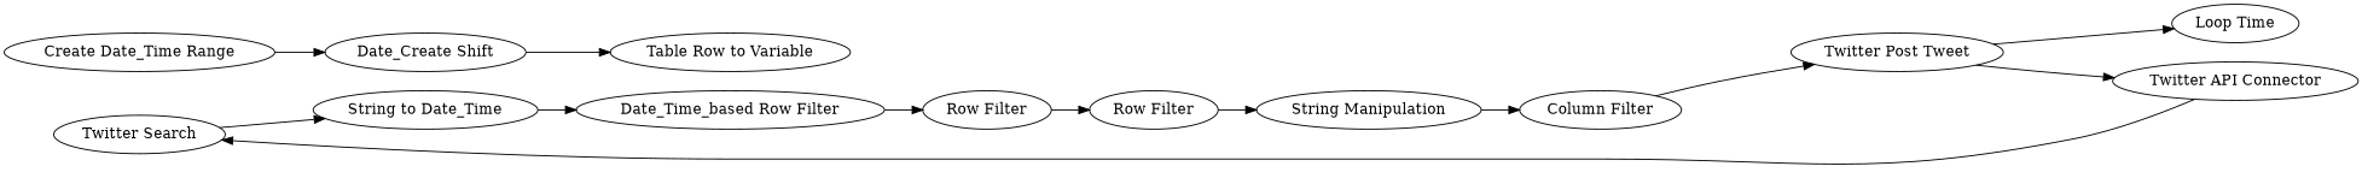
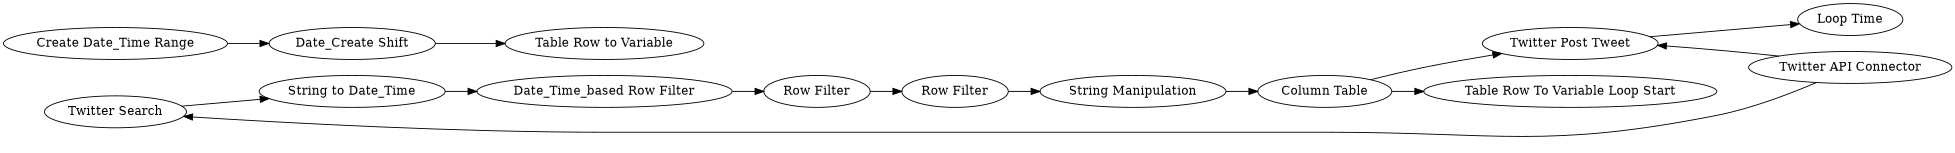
  digraph {
    rankdir=LR
    n1 [label="Twitter Search"]
    n2 [label="String to Date_Time"]
    n3 [label="Date_Time_based Row Filter"]
    n4 [label="Twitter Post Tweet"]
    n5 [label="Loop Time"]
-   n7 [label="Column Filter"]
+   n6 [label="Table Row To Variable Loop Start"]
+   n7 [label="Column Table"]
    n8 [label="String Manipulation"]
    n9 [label="Twitter API Connector"]
    n10 [label="Row Filter"]
    n11 [label="Row Filter"]
    n12 [label="Create Date_Time Range"]
    n13 [label="Date_Create Shift"]
    n14 [label="Table Row to Variable"]
    n1 -> n2
    n2 -> n3
    n3 -> n10
    n4 -> n5
    n7 -> n4
+   n7 -> n6
    n8 -> n7
    n9 -> n1
-   n4 -> n9
+   n9 -> n4
    n10 -> n11
    n11 -> n8
    n12 -> n13
    n13 -> n14
  }
